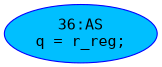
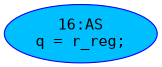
  strict digraph {
    fontname="DejaVu Sans Mono"
-   n1 [ast="<pyverilog.vparser.ast.Assign object at 0x7f4c7ebdecd0>" def_var="['q']" fillcolor=deepskyblue label="36:AS\nq = r_reg;" statements="[]" style=filled typ=Assign use_var="['r_reg']" color=blue fontname="DejaVu Sans Mono"]
+   n1 [ast="<pyverilog.vparser.ast.Assign object at 0x7f4c7ebdecd0>" def_var="['q']" fillcolor=deepskyblue label="16:AS\nq = r_reg;" statements="[]" style=filled typ=Assign use_var="['r_reg']" color=blue fontname="DejaVu Sans Mono"]
  }
